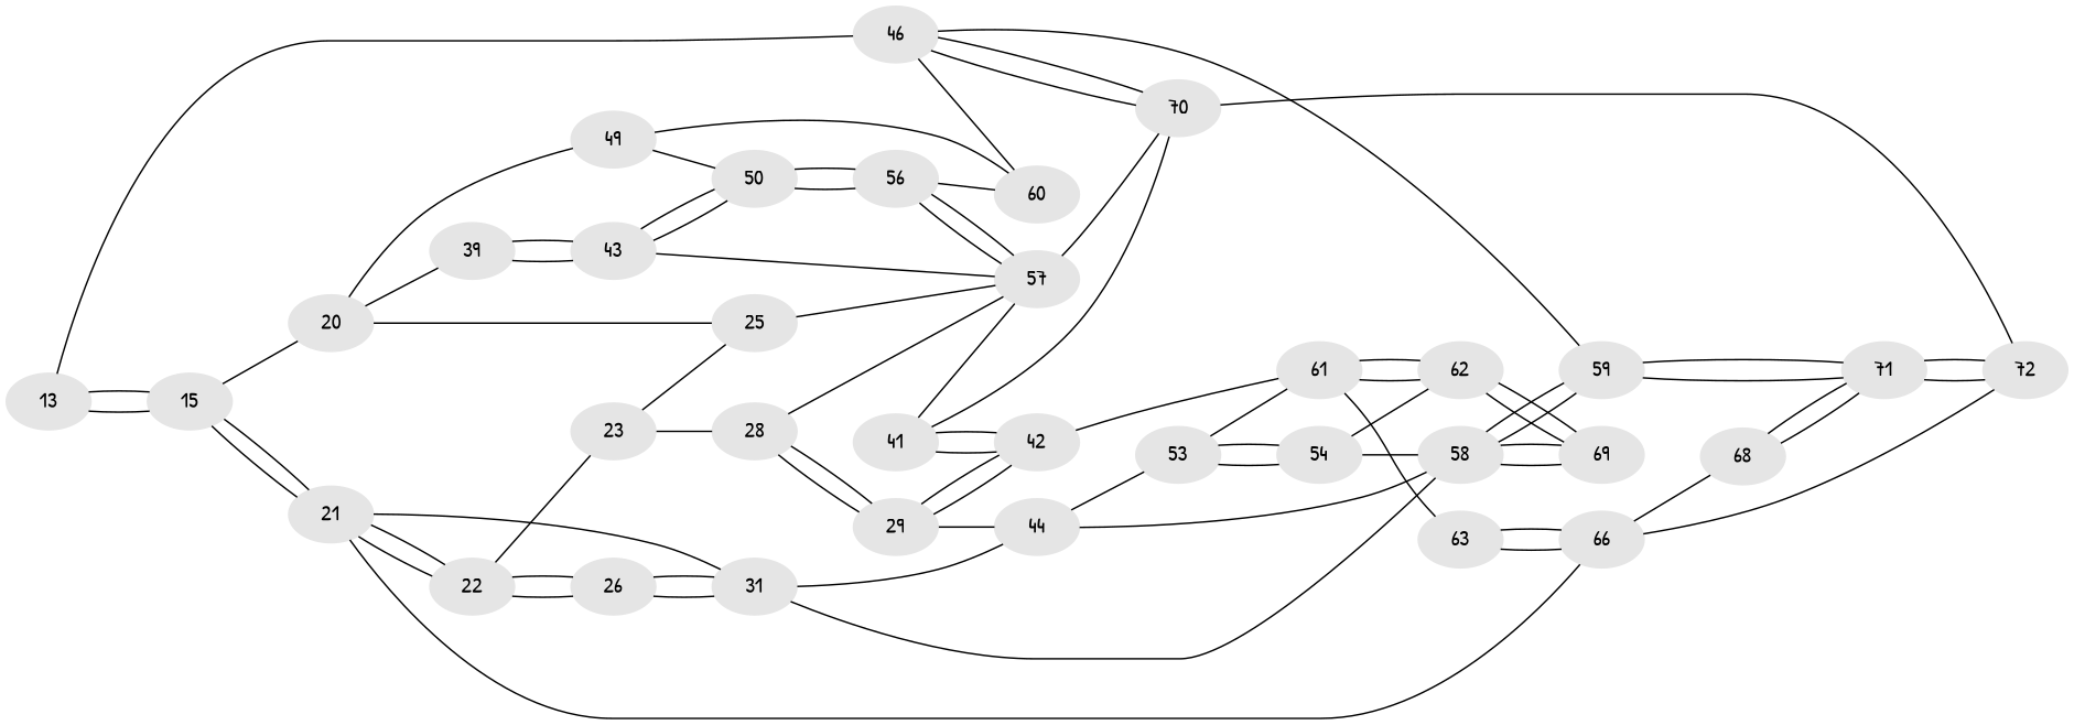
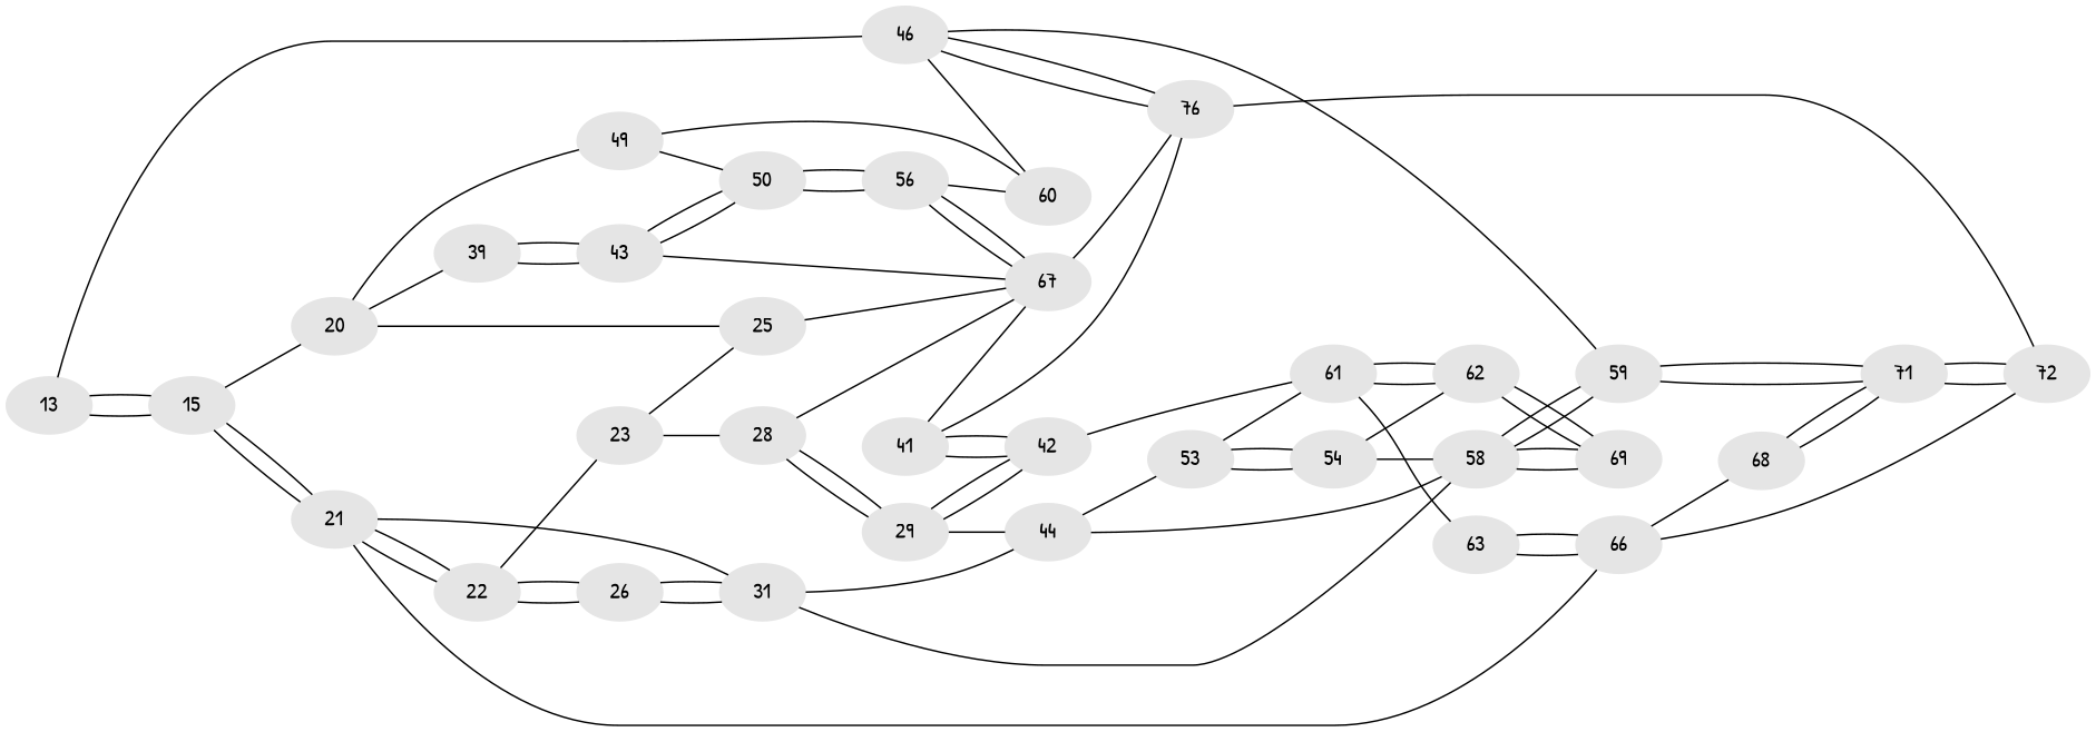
  graph {
    fontname="Patrick Hand"
    rankdir=LR
    node [color=gray90 fontname="Patrick Hand" style=filled]
    edge [fontname="Patrick Hand"]
    13
    15
    46 [super="+12"]
    20 [super="+19+17"]
    21 [super="+7+8"]
    59 [super="+2"]
-   70 [super="+67+64"]
+   70 [super="+67+64" label=76]
    60 [super="+47"]
    25 [super="+24"]
    39
    49 [super="+48"]
    22
    31 [super="+4+9"]
    66
    43 [super="+36+35+38"]
-   57 [super="+40+37+34+33"]
+   57 [super="+40+37+34+33" label=67]
    50
    23
    26
    44 [super="+30"]
    58 [super="+55+45"]
    71
    28 [super="+27"]
    29
    42
    61 [super="+52+51"]
    53
    69
    41
    72 [super="+65"]
    62
    63
    56
    54
    68
    13 -- 15
    13 -- 15
    13 -- 46
    15 -- 20
    15 -- 21
    15 -- 21
    46 -- 59 [weight=2]
    46 -- 70
    46 -- 70
    46 -- 60
    20 -- 25 [weight=2]
    20 -- 39
    20 -- 49
    21 -- 22
    21 -- 22
    21 -- 31 [weight=2]
    21 -- 66
    59 -- 71
    59 -- 71
    70 -- 72 [weight=2]
    25 -- 57
    39 -- 43 [weight=2]
    39 -- 43
    49 -- 60 [weight=2]
    49 -- 50
    22 -- 23
    22 -- 26
    22 -- 26
    31 -- 44
    31 -- 58
    66 -- 72
    66 -- 68
    43 -- 57 [weight=2]
    43 -- 50
    43 -- 50
    57 -- 70
    50 -- 56
    50 -- 56
    23 -- 25
    23 -- 28
    26 -- 31 [weight=2]
    26 -- 31
    44 -- 58
    44 -- 53
    58 -- 59 [weight=2]
    58 -- 59
    58 -- 69
    58 -- 69
    71 -- 72
    71 -- 72
    28 -- 57 [weight=2]
    28 -- 29
    28 -- 29
    29 -- 44
    29 -- 42
    29 -- 42
    42 -- 61
    61 -- 62
    61 -- 62
    61 -- 63 [weight=2]
    53 -- 61
    53 -- 54
    53 -- 54
    41 -- 70
    41 -- 57
    41 -- 42
    41 -- 42
    62 -- 69
    62 -- 69
    63 -- 66
    63 -- 66
    56 -- 60
    56 -- 57
    56 -- 57
    54 -- 58
    54 -- 62
    68 -- 71
    68 -- 71
  }
